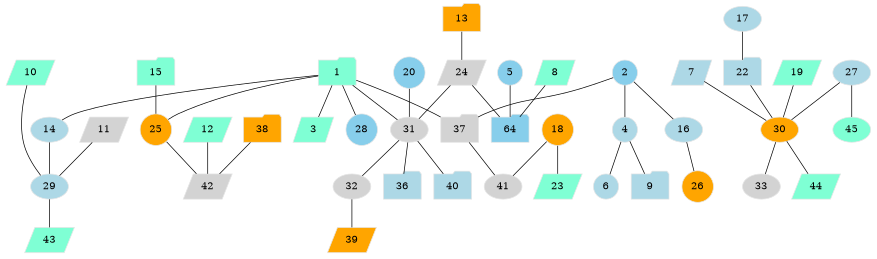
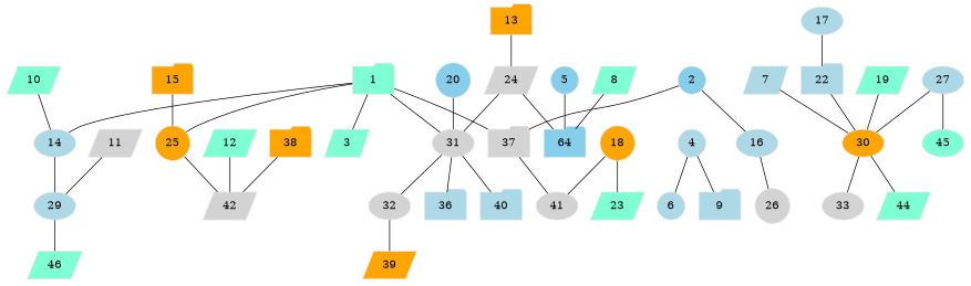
  graph {
    node [color=gray90 fillcolor=lightblue shape=parallelogram style=filled]
    edge [weight=1.0]
    1 [fillcolor=aquamarine shape=folder]
    3 [fillcolor=aquamarine]
    14 [shape=ellipse]
    25 [fillcolor=orange shape=circle]
-   28 [fillcolor=skyblue shape=circle]
    31 [fillcolor=lightgrey shape=ellipse]
    37 [fillcolor=lightgrey shape=folder]
    29 [shape=ellipse]
    42 [fillcolor=lightgrey]
    30 [fillcolor=orange shape=ellipse]
    33 [fillcolor=lightgrey shape=ellipse]
    44 [fillcolor=aquamarine]
    32 [fillcolor=lightgrey shape=ellipse]
    36 [shape=folder]
    40 [shape=folder]
    41 [fillcolor=lightgrey shape=ellipse]
    2 [fillcolor=skyblue shape=circle]
    4 [shape=circle]
    16 [shape=ellipse]
    6 [shape=circle]
    9 [shape=folder]
-   26 [fillcolor=orange shape=circle]
+   26 [fillcolor=lightgrey shape=circle]
    5 [fillcolor=skyblue shape=circle]
    n24 [fillcolor=skyblue label=64 shape=folder]
    7
    8 [fillcolor=aquamarine]
    10 [fillcolor=aquamarine]
    11 [fillcolor=lightgrey]
-   43 [fillcolor=aquamarine]
+   43 [fillcolor=aquamarine label=46]
    12 [fillcolor=aquamarine]
    13 [fillcolor=orange shape=folder]
    24 [fillcolor=lightgrey]
-   15 [fillcolor=aquamarine shape=folder]
+   15 [fillcolor=orange shape=folder]
    17 [shape=ellipse]
    22 [shape=folder]
    18 [fillcolor=orange shape=circle]
    23 [fillcolor=aquamarine]
    19 [fillcolor=aquamarine]
    20 [fillcolor=skyblue shape=circle]
    39 [fillcolor=orange]
    27 [shape=ellipse]
    45 [fillcolor=aquamarine shape=ellipse]
    38 [fillcolor=orange shape=folder]
    1 -- 3
    1 -- 14
    1 -- 25
-   1 -- 28
    1 -- 31
    1 -- 37
    14 -- 29
    25 -- 42
    31 -- 32
    31 -- 36
    31 -- 40
    37 -- 41
    29 -- 43
    30 -- 33
    30 -- 44
    32 -- 39
    2 -- 37
-   2 -- 4
    2 -- 16
    4 -- 6
    4 -- 9
    16 -- 26
    5 -- n24
    7 -- 30
    8 -- n24
-   10 -- 29
+   10 -- 14
    11 -- 29
    12 -- 42
    13 -- 24
    24 -- 31
    24 -- n24
    15 -- 25
    17 -- 22
    22 -- 30
    18 -- 41
    18 -- 23
    19 -- 30
    20 -- 31
    27 -- 30
    27 -- 45
    38 -- 42
  }
